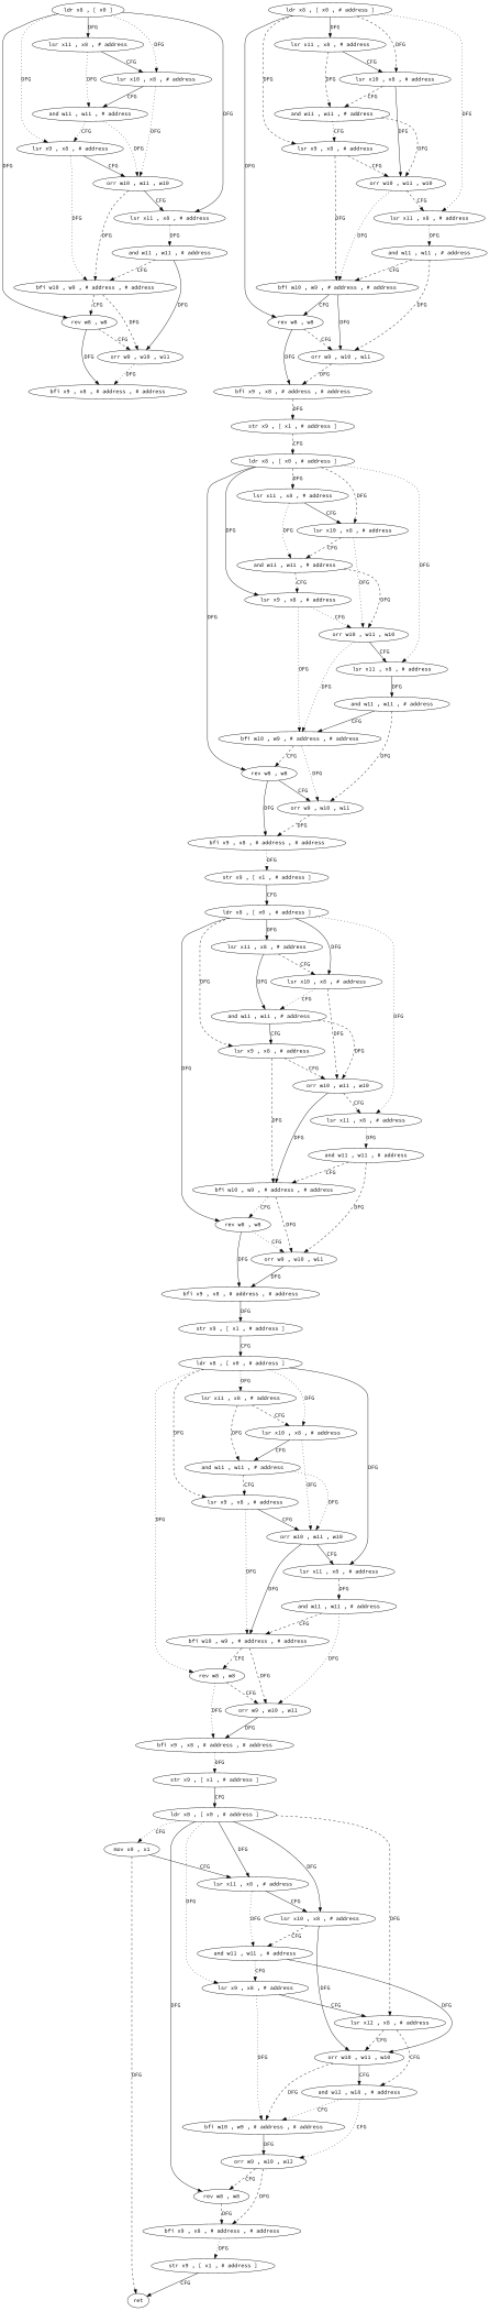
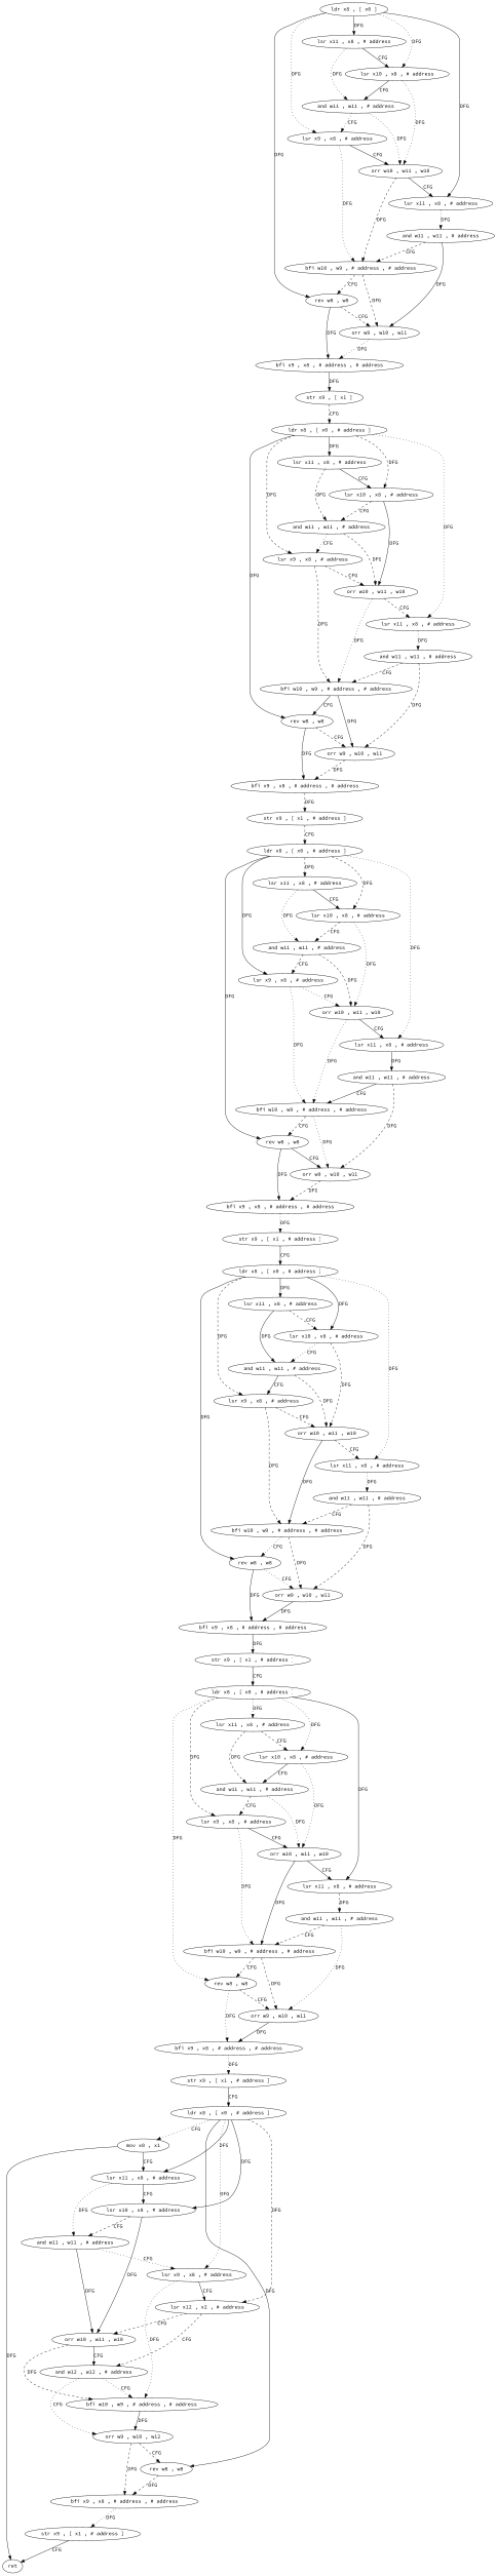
  digraph {
    fontname="Source Code Pro"
    node [fontname="Source Code Pro"]
    edge [fontname="Source Code Pro" style=dashed]
    n1 [label="ldr x8 , [ x0 ]"]
    n2 [label="lsr x11 , x8 , # address"]
    n3 [label="lsr x10 , x8 , # address"]
    n4 [label="lsr x9 , x8 , # address"]
    n5 [label="lsr x11 , x8 , # address"]
    n6 [label="rev w8 , w8"]
    n7 [label="and w11 , w11 , # address"]
    n8 [label="orr w10 , w11 , w10"]
    n9 [label="bfi w10 , w9 , # address , # address"]
    n10 [label="and w11 , w11 , # address"]
    n11 [label="orr w9 , w10 , w11"]
    n12 [label="bfi x9 , x8 , # address , # address"]
+   n13 [label="str x9 , [ x1 ]"]
    n14 [label="ldr x8 , [ x0 , # address ]"]
    n15 [label="lsr x11 , x8 , # address"]
    n16 [label="lsr x10 , x8 , # address"]
    n17 [label="lsr x9 , x8 , # address"]
    n18 [label="lsr x11 , x8 , # address"]
    n19 [label="rev w8 , w8"]
    n20 [label="and w11 , w11 , # address"]
    n21 [label="orr w10 , w11 , w10"]
    n22 [label="bfi w10 , w9 , # address , # address"]
    n23 [label="and w11 , w11 , # address"]
    n24 [label="orr w9 , w10 , w11"]
    n25 [label="bfi x9 , x8 , # address , # address"]
    n26 [label="str x9 , [ x1 , # address ]"]
    n27 [label="ldr x8 , [ x0 , # address ]"]
    n28 [label="lsr x11 , x8 , # address"]
    n29 [label="lsr x10 , x8 , # address"]
    n30 [label="lsr x9 , x8 , # address"]
    n31 [label="lsr x11 , x8 , # address"]
    n32 [label="rev w8 , w8"]
    n33 [label="and w11 , w11 , # address"]
    n34 [label="orr w10 , w11 , w10"]
    n35 [label="bfi w10 , w9 , # address , # address"]
    n36 [label="and w11 , w11 , # address"]
    n37 [label="orr w9 , w10 , w11"]
    n38 [label="bfi x9 , x8 , # address , # address"]
    n39 [label="str x9 , [ x1 , # address ]"]
    n40 [label="ldr x8 , [ x0 , # address ]"]
    n41 [label="lsr x11 , x8 , # address"]
    n42 [label="lsr x10 , x8 , # address"]
    n43 [label="lsr x9 , x8 , # address"]
    n44 [label="lsr x11 , x8 , # address"]
    n45 [label="rev w8 , w8"]
    n46 [label="and w11 , w11 , # address"]
    n47 [label="orr w10 , w11 , w10"]
    n48 [label="bfi w10 , w9 , # address , # address"]
    n49 [label="and w11 , w11 , # address"]
    n50 [label="orr w9 , w10 , w11"]
    n51 [label="bfi x9 , x8 , # address , # address"]
    n52 [label="str x9 , [ x1 , # address ]"]
    n53 [label="ldr x8 , [ x0 , # address ]"]
    n54 [label="lsr x11 , x8 , # address"]
    n55 [label="lsr x10 , x8 , # address"]
    n56 [label="lsr x9 , x8 , # address"]
    n57 [label="lsr x11 , x8 , # address"]
    n58 [label="rev w8 , w8"]
    n59 [label="and w11 , w11 , # address"]
    n60 [label="orr w10 , w11 , w10"]
    n61 [label="bfi w10 , w9 , # address , # address"]
    n62 [label="and w11 , w11 , # address"]
    n63 [label="orr w9 , w10 , w11"]
    n64 [label="bfi x9 , x8 , # address , # address"]
    n65 [label="str x9 , [ x1 , # address ]"]
    n66 [label="ldr x8 , [ x0 , # address ]"]
    n67 [label="mov x0 , x1"]
    n68 [label="lsr x11 , x8 , # address"]
    n69 [label="lsr x10 , x8 , # address"]
    n70 [label="lsr x9 , x8 , # address"]
-   n71 [label="lsr x12 , x8 , # address"]
+   n71 [label="lsr x12 , x2 , # address"]
    n72 [label="rev w8 , w8"]
    n73 [label=ret]
    n74 [label="and w11 , w11 , # address"]
    n75 [label="orr w10 , w11 , w10"]
    n76 [label="bfi w10 , w9 , # address , # address"]
-   n77 [label="and w12 , w18 , # address"]
+   n77 [label="and w12 , w12 , # address"]
    n78 [label="bfi x9 , x8 , # address , # address"]
    n79 [label="orr w9 , w10 , w12"]
    n80 [label="str x9 , [ x1 , # address ]"]
    n1 -> n2 [label=DFG style=solid]
    n1 -> n3 [label=DFG style=dotted]
    n1 -> n4 [label=DFG style=dotted]
    n1 -> n5 [label=DFG style=solid]
    n1 -> n6 [label=DFG style=solid]
    n2 -> n3 [label=CFG style=solid]
    n2 -> n7 [label=DFG style=dotted]
    n3 -> n7 [label=CFG style=solid]
    n3 -> n8 [label=DFG style=dotted]
    n4 -> n8 [label=CFG style=solid]
    n4 -> n9 [label=DFG style=dotted]
    n5 -> n10 [label=DFG style=dotted]
    n6 -> n11 [label=CFG]
    n6 -> n12 [label=DFG style=solid]
    n7 -> n4 [label=CFG style=dotted]
    n7 -> n8 [label=DFG style=dotted]
    n8 -> n5 [label=CFG style=solid]
    n8 -> n9 [label=DFG]
    n9 -> n6 [label=CFG]
    n9 -> n11 [label=DFG]
    n10 -> n9 [label=CFG]
    n10 -> n11 [label=DFG style=solid]
    n11 -> n12 [label=DFG style=dotted]
+   n12 -> n13 [label=DFG style=solid]
+   n13 -> n14 [label=CFG]
    n14 -> n15 [label=DFG style=solid]
    n14 -> n16 [label=DFG]
    n14 -> n17 [label=DFG]
    n14 -> n18 [label=DFG style=dotted]
    n14 -> n19 [label=DFG style=solid]
    n15 -> n16 [label=CFG style=solid]
    n15 -> n20 [label=DFG]
    n16 -> n20 [label=CFG]
    n16 -> n21 [label=DFG style=solid]
    n17 -> n21 [label=CFG]
    n17 -> n22 [label=DFG]
    n18 -> n23 [label=DFG style=dotted]
    n19 -> n24 [label=CFG]
    n19 -> n25 [label=DFG style=solid]
    n20 -> n17 [label=CFG style=dotted]
    n20 -> n21 [label=DFG]
    n21 -> n18 [label=CFG]
    n21 -> n22 [label=DFG style=dotted]
    n22 -> n19 [label=CFG style=solid]
    n22 -> n24 [label=DFG style=solid]
    n23 -> n22 [label=CFG]
    n23 -> n24 [label=DFG]
    n24 -> n25 [label=DFG]
    n25 -> n26 [label=DFG]
    n26 -> n27 [label=CFG]
    n27 -> n28 [label=DFG]
    n27 -> n29 [label=DFG]
    n27 -> n30 [label=DFG style=solid]
    n27 -> n31 [label=DFG style=dotted]
    n27 -> n32 [label=DFG style=solid]
    n28 -> n29 [label=CFG style=solid]
    n28 -> n33 [label=DFG style=dotted]
    n29 -> n33 [label=CFG]
    n29 -> n34 [label=DFG style=dotted]
    n30 -> n34 [label=CFG style=dotted]
    n30 -> n35 [label=DFG style=dotted]
    n31 -> n36 [label=DFG style=solid]
    n32 -> n37 [label=CFG style=solid]
    n32 -> n38 [label=DFG style=solid]
    n33 -> n30 [label=CFG]
    n33 -> n34 [label=DFG]
    n34 -> n31 [label=CFG style=solid]
    n34 -> n35 [label=DFG style=dotted]
    n35 -> n32 [label=CFG]
    n35 -> n37 [label=DFG style=dotted]
    n36 -> n35 [label=CFG style=solid]
    n36 -> n37 [label=DFG]
    n37 -> n38 [label=DFG]
    n38 -> n39 [label=DFG style=dotted]
    n39 -> n40 [label=CFG style=solid]
    n40 -> n41 [label=DFG style=solid]
    n40 -> n42 [label=DFG style=solid]
    n40 -> n43 [label=DFG]
    n40 -> n44 [label=DFG style=dotted]
    n40 -> n45 [label=DFG style=solid]
    n41 -> n42 [label=CFG]
    n41 -> n46 [label=DFG style=solid]
    n42 -> n46 [label=CFG style=dotted]
    n42 -> n47 [label=DFG]
    n43 -> n47 [label=CFG]
    n43 -> n48 [label=DFG]
    n44 -> n49 [label=DFG style=dotted]
    n45 -> n50 [label=CFG style=dotted]
    n45 -> n51 [label=DFG style=solid]
    n46 -> n43 [label=CFG style=solid]
    n46 -> n47 [label=DFG]
    n47 -> n44 [label=CFG]
    n47 -> n48 [label=DFG style=solid]
    n48 -> n45 [label=CFG style=dotted]
    n48 -> n50 [label=DFG]
    n49 -> n48 [label=CFG]
    n49 -> n50 [label=DFG]
    n50 -> n51 [label=DFG style=solid]
    n51 -> n52 [label=DFG style=solid]
    n52 -> n53 [label=CFG style=solid]
    n53 -> n54 [label=DFG style=dotted]
    n53 -> n55 [label=DFG style=dotted]
    n53 -> n56 [label=DFG]
    n53 -> n57 [label=DFG style=solid]
    n53 -> n58 [label=DFG style=dotted]
    n54 -> n55 [label=CFG]
    n54 -> n59 [label=DFG]
    n55 -> n59 [label=CFG style=solid]
    n55 -> n60 [label=DFG style=dotted]
    n56 -> n60 [label=CFG style=solid]
    n56 -> n61 [label=DFG style=dotted]
    n57 -> n62 [label=DFG]
    n58 -> n63 [label=CFG]
    n58 -> n64 [label=DFG style=dotted]
    n59 -> n56 [label=CFG]
    n59 -> n60 [label=DFG style=dotted]
    n60 -> n57 [label=CFG style=solid]
    n60 -> n61 [label=DFG style=solid]
    n61 -> n58 [label=CFG]
    n61 -> n63 [label=DFG]
    n62 -> n61 [label=CFG]
    n62 -> n63 [label=DFG style=dotted]
    n63 -> n64 [label=DFG style=solid]
    n64 -> n65 [label=DFG style=dotted]
    n65 -> n66 [label=CFG style=solid]
    n66 -> n67 [label=CFG style=dotted]
    n66 -> n68 [label=DFG style=solid]
    n66 -> n69 [label=DFG style=solid]
    n66 -> n70 [label=DFG style=dotted]
    n66 -> n71 [label=DFG]
    n66 -> n72 [label=DFG style=solid]
    n67 -> n68 [label=CFG style=solid]
-   n67 -> n73 [label=DFG]
+   n67 -> n73 [label=DFG style=solid]
    n68 -> n69 [label=CFG style=solid]
    n68 -> n74 [label=DFG style=dotted]
    n69 -> n74 [label=CFG]
    n69 -> n75 [label=DFG style=solid]
    n70 -> n71 [label=CFG style=solid]
    n70 -> n76 [label=DFG style=dotted]
    n71 -> n75 [label=CFG]
    n71 -> n77 [label=CFG]
    n72 -> n78 [label=DFG]
    n74 -> n70 [label=CFG style=dotted]
    n74 -> n75 [label=DFG style=solid]
    n75 -> n76 [label=DFG]
    n75 -> n77 [label=CFG style=solid]
    n76 -> n79 [label=DFG style=solid]
    n77 -> n76 [label=CFG style=dotted]
    n77 -> n79 [label=CFG style=dotted]
    n78 -> n80 [label=DFG style=dotted]
    n79 -> n72 [label=CFG]
    n79 -> n78 [label=DFG]
    n80 -> n73 [label=CFG style=solid]
  }
